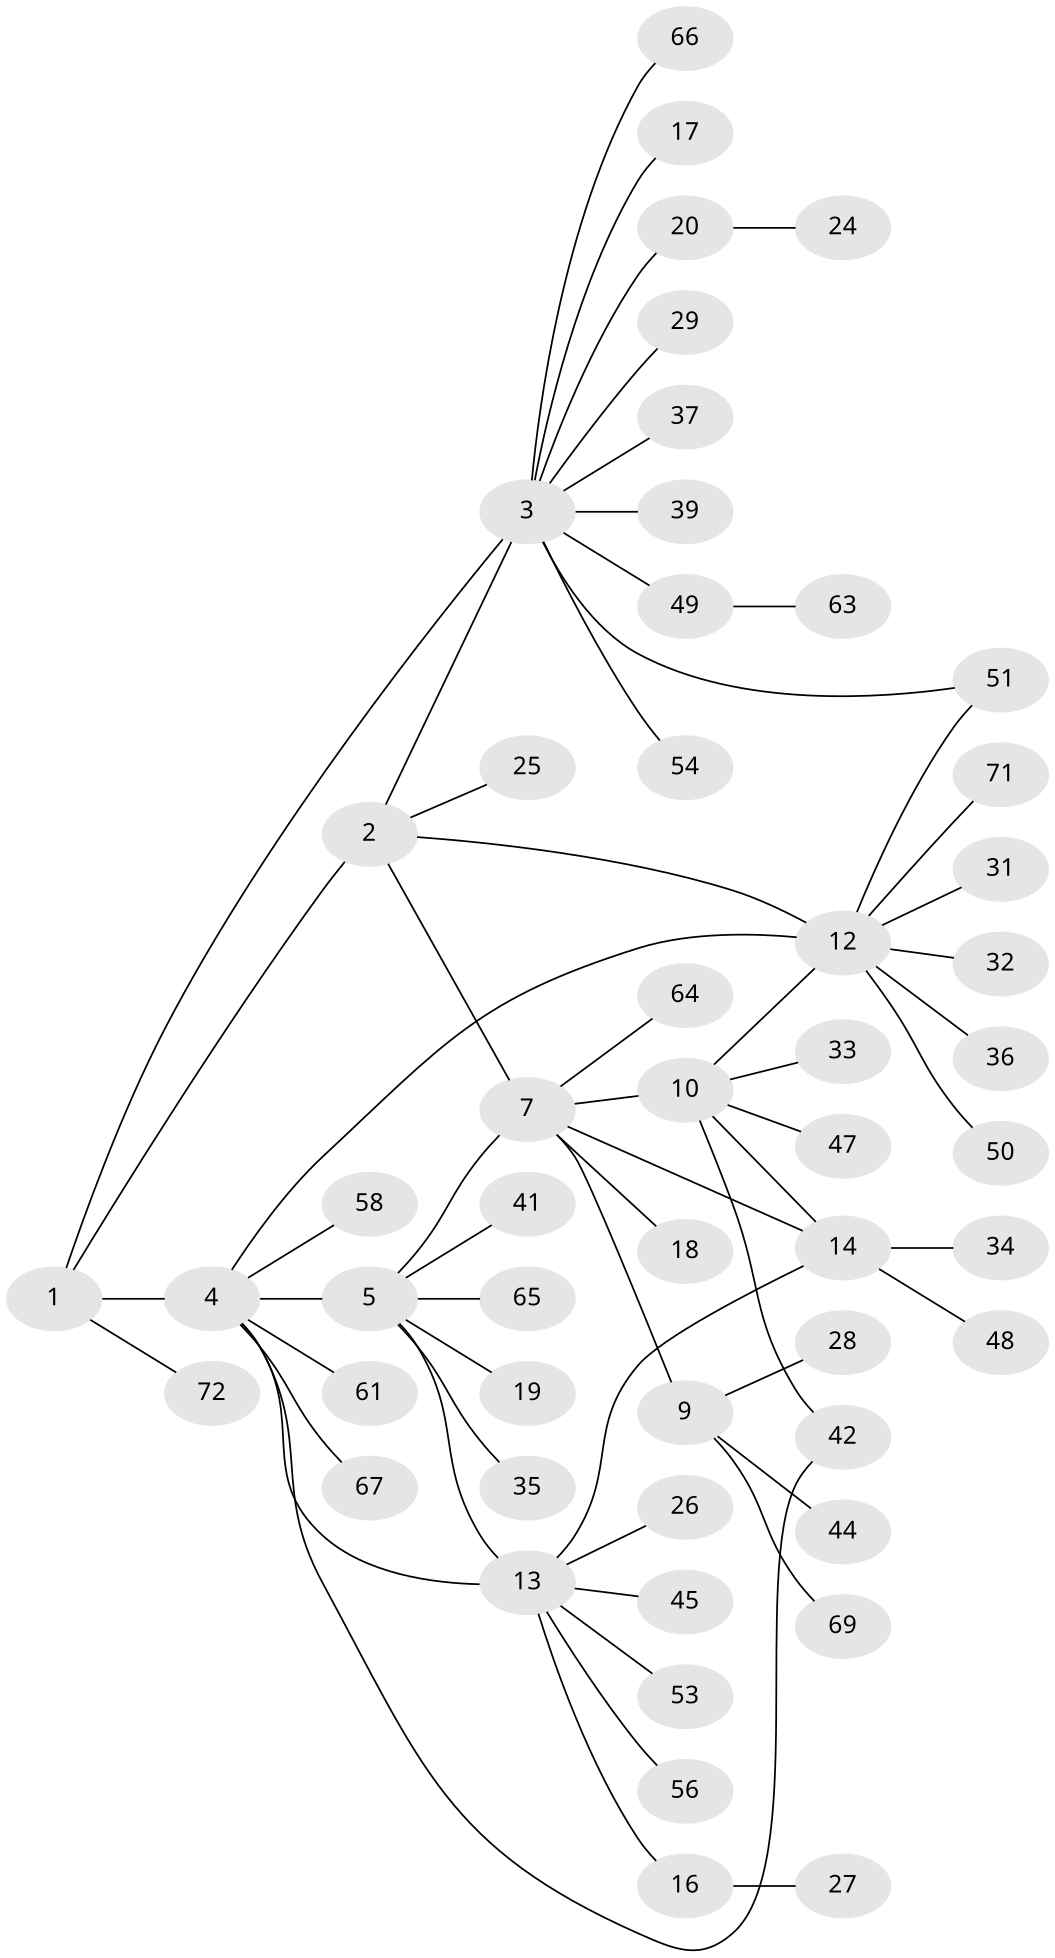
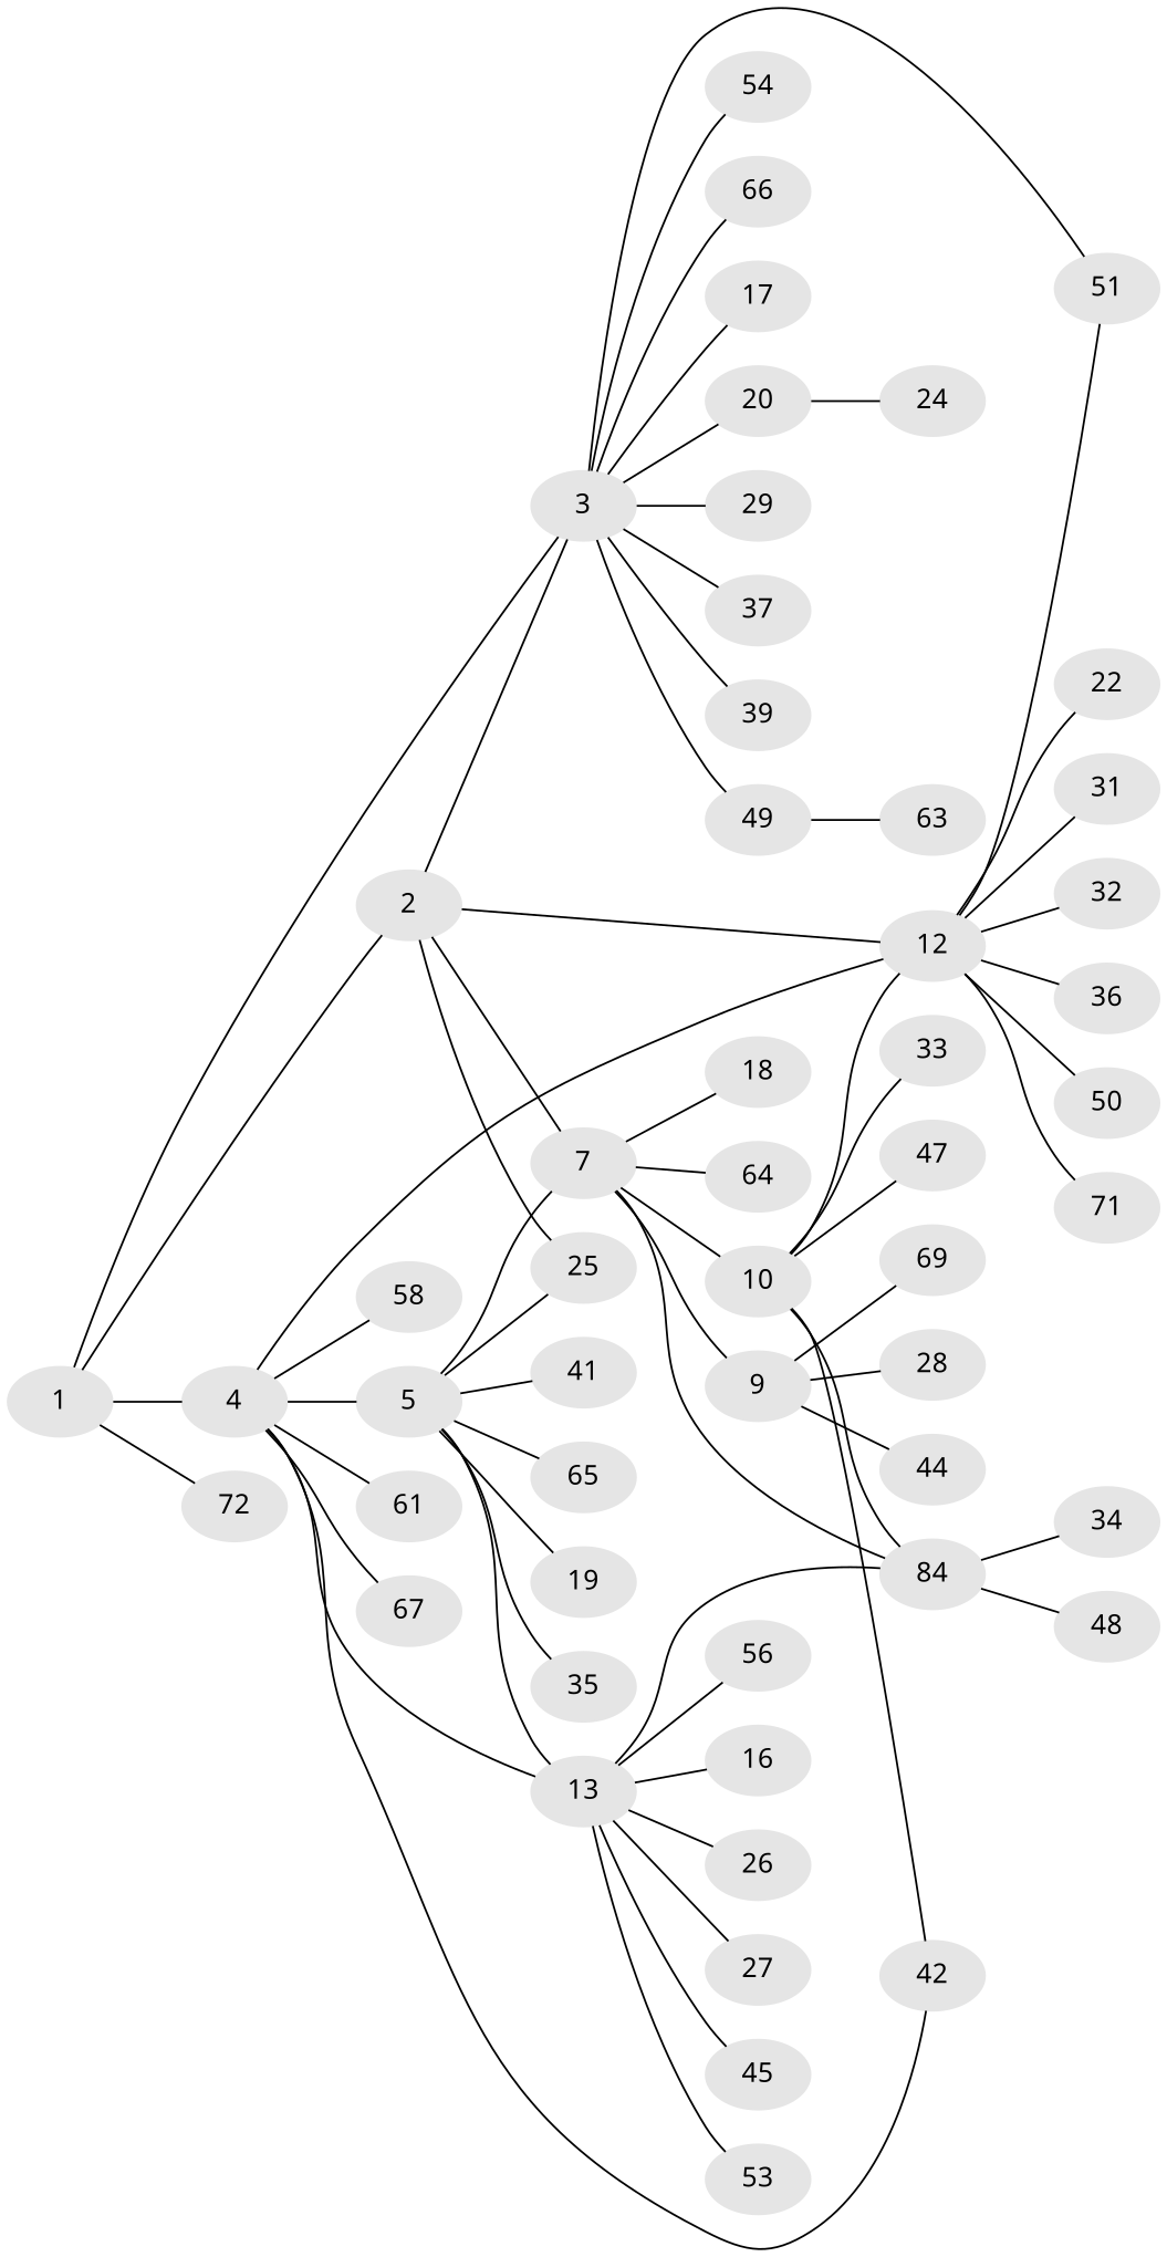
  graph {
    fontname="Noto Sans"
    rankdir=LR
    node [color=gray90 fontname="Noto Sans" style=filled]
    edge [fontname="Noto Sans"]
    1 [super="+38"]
    2
    3 [super="+62"]
    4 [super="+6"]
    72
    7 [super="+8"]
    12 [super="+23"]
    25 [super="+59"]
    17
    20 [super="+50"]
    29
    37 [super="+40"]
    39
    49 [super="+57"]
    51
    54
    66
    13 [super="+15"]
    5 [super="+43"]
    42 [super="+46"]
    58
    61
    67
-   14 [super="+60"]
+   14 [super="+60" label=84]
    16
    26
    27
    45
    53
    56
    9 [super="+21"]
    10 [super="+11"]
    18
    64
+   22
    31 [super="+52"]
    32
    36
    n39 [label=50]
    71
    24
    63
    19 [super="+55"]
    35
    41
    65
    28 [super="+30"]
    44 [super="+68"]
    69
    33
    47
    34
    48
    1 -- 2
    1 -- 3
    1 -- 4 [weight=2]
    1 -- 72
    2 -- 3
    2 -- 7
    2 -- 12
    2 -- 25
    3 -- 17
    3 -- 20
    3 -- 29
    3 -- 37
    3 -- 39
    3 -- 49
    3 -- 51
    3 -- 54
    3 -- 66
    4 -- 12
    4 -- 13
    4 -- 5 [weight=2]
    4 -- 42
    4 -- 58
    4 -- 61
    4 -- 67
    7 -- 14
    7 -- 9 [weight=2]
    7 -- 10
    7 -- 18
    7 -- 64
    12 -- 51
+   12 -- 22
    12 -- 31
    12 -- 32
    12 -- 36
    12 -- n39
    12 -- 71
    20 -- 24
    49 -- 63
    13 -- 14 [weight=2]
    13 -- 16
    13 -- 26
-   16 -- 27
+   13 -- 27
    13 -- 45
    13 -- 53
    13 -- 56
    5 -- 7
+   5 -- 25
    5 -- 13
    5 -- 19
    5 -- 35
    5 -- 41
    5 -- 65
    14 -- 34
    14 -- 48
    9 -- 28
    9 -- 44
    9 -- 69
    10 -- 12 [weight=2]
    10 -- 42
    10 -- 14
    10 -- 33
    10 -- 47
  }
